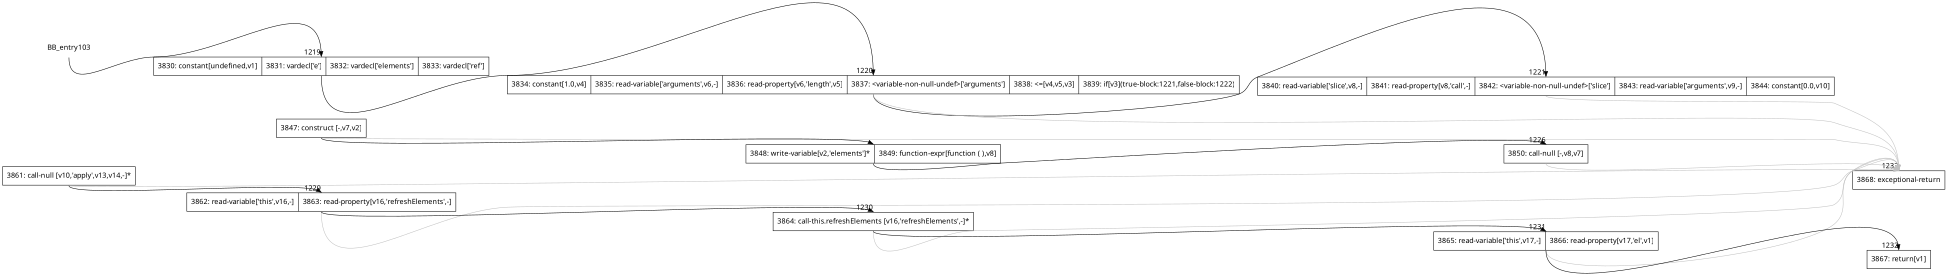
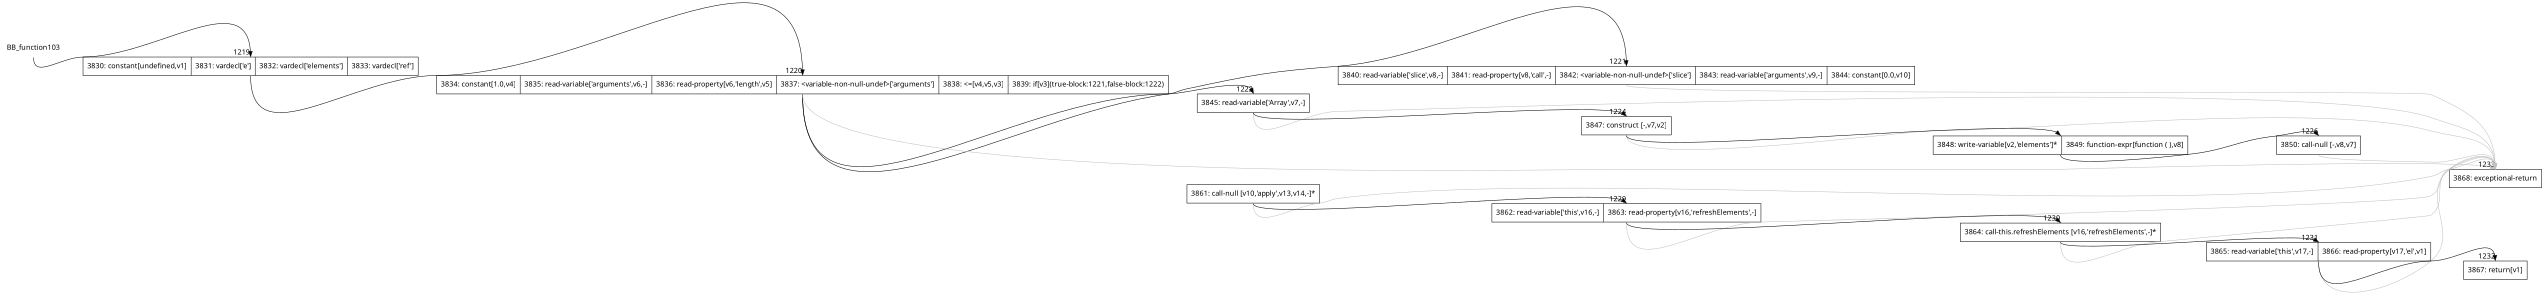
  digraph {
    fontname="Noto Sans"
    rankdir=LR
    node [fontname="Noto Sans" shape=record]
    edge [fontname="Noto Sans" headport=n tailport=s]
-   BB_entry103 [shape=none]
+   BB_entry103 [shape=none label=BB_function103]
    n2 [label="{3830: constant[undefined,v1]|3831: vardecl['e']|3832: vardecl['elements']|3833: vardecl['ref']}"]
    n3 [label="{3834: constant[1.0,v4]|3835: read-variable['arguments',v6,-]|3836: read-property[v6,'length',v5]|3837: \<variable-non-null-undef\>['arguments']|3838: \<=[v4,v5,v3]|3839: if[v3](true-block:1221,false-block:1222)}"]
    n4 [label="{3840: read-variable['slice',v8,-]|3841: read-property[v8,'call',-]|3842: \<variable-non-null-undef\>['slice']|3843: read-variable['arguments',v9,-]|3844: constant[0.0,v10]}"]
+   n5 [label="{3845: read-variable['Array',v7,-]}"]
    n6 [label="{3868: exceptional-return}"]
    n7 [label="{3847: construct [-,v7,v2]}"]
    n8 [label="{3848: write-variable[v2,'elements']*|3849: function-expr[function ( ),v8]}"]
    n9 [label="{3850: call-null [-,v8,v7]}"]
    n10 [label="{3861: call-null [v10,'apply',v13,v14,-]*}"]
    n11 [label="{3862: read-variable['this',v16,-]|3863: read-property[v16,'refreshElements',-]}"]
    n12 [label="{3864: call-this.refreshElements [v16,'refreshElements',-]*}"]
    n13 [label="{3865: read-variable['this',v17,-]|3866: read-property[v17,'el',v1]}"]
    n14 [label="{3867: return[v1]}"]
    BB_entry103 -> n2 [headlabel="    1219"]
    n2 -> n3 [headlabel="      1220"]
    n3 -> n4 [headlabel="      1221"]
+   n3 -> n5 [headlabel="      1222"]
    n3 -> n6 [color=gray headlabel="      1233"]
    n4 -> n6 [color=gray]
+   n5 -> n6 [color=gray]
+   n5 -> n7 [headlabel="      1224"]
    n7 -> n6 [color=gray]
    n7 -> n8
    n8 -> n9 [headlabel="      1226"]
    n9 -> n6 [color=gray]
    n10 -> n6 [color=gray]
    n10 -> n11 [headlabel="      1229"]
    n11 -> n6 [color=gray]
    n11 -> n12 [headlabel="      1230"]
    n12 -> n6 [color=gray]
    n12 -> n13 [headlabel="      1231"]
    n13 -> n6 [color=gray]
    n13 -> n14 [headlabel="      1232"]
  }
